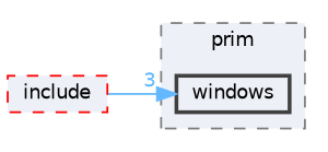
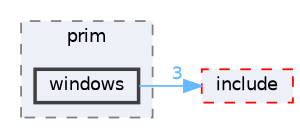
  digraph {
    compound=true
    rankdir=LR
    node [fillcolor="#edf0f7" fontname=Helvetica fontsize=10 shape=box]
    n1 [color=grey25 height=0.2 label=windows style="filled,bold" width=0.4]
    n2 [color=red height=0.2 label=include style="filled,dashed" width=0.4]
    subgraph cluster_1 {
      bgcolor="#edf0f7"
      fontname=Helvetica
      fontsize=10
      label=prim
      pencolor=grey50
      style="filled,dashed"
      n1
    }
-   n2 -> n1 [color=steelblue1 fontcolor=steelblue1 fontname=Helvetica fontsize=10 headlabel=3 labeldistance=1.5 labelfontname=Helvetica labelfontsize=10]
+   n1 -> n2 [color=steelblue1 fontcolor=steelblue1 fontname=Helvetica fontsize=10 headlabel=3 labeldistance=1.5 labelfontname=Helvetica labelfontsize=10]
  }
